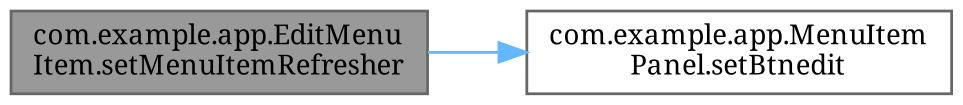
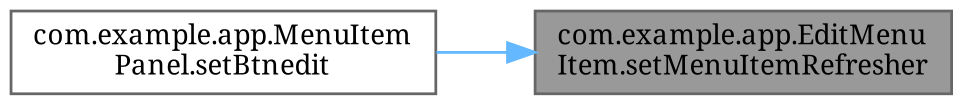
  digraph {
    rankdir=RL
    fontname="Noto Serif"
    node [fontname="Noto Serif" fontsize=10 shape=box style=filled]
    n1 [color=gray40 fillcolor=grey60 fontcolor=black height=0.2 label="com.example.app.EditMenu\lItem.setMenuItemRefresher" width=0.4]
    n2 [color=grey40 fillcolor=white height=0.2 label="com.example.app.MenuItem\lPanel.setBtnedit" width=0.4]
-   n2 -> n1 [color=steelblue1 dir=back fontname="Noto Serif" fontsize=10 labelfontname=Helvetica labelfontsize=10 style=solid]
+   n1 -> n2 [color=steelblue1 dir=back fontname="Noto Serif" fontsize=10 labelfontname=Helvetica labelfontsize=10 style=solid]
  }
